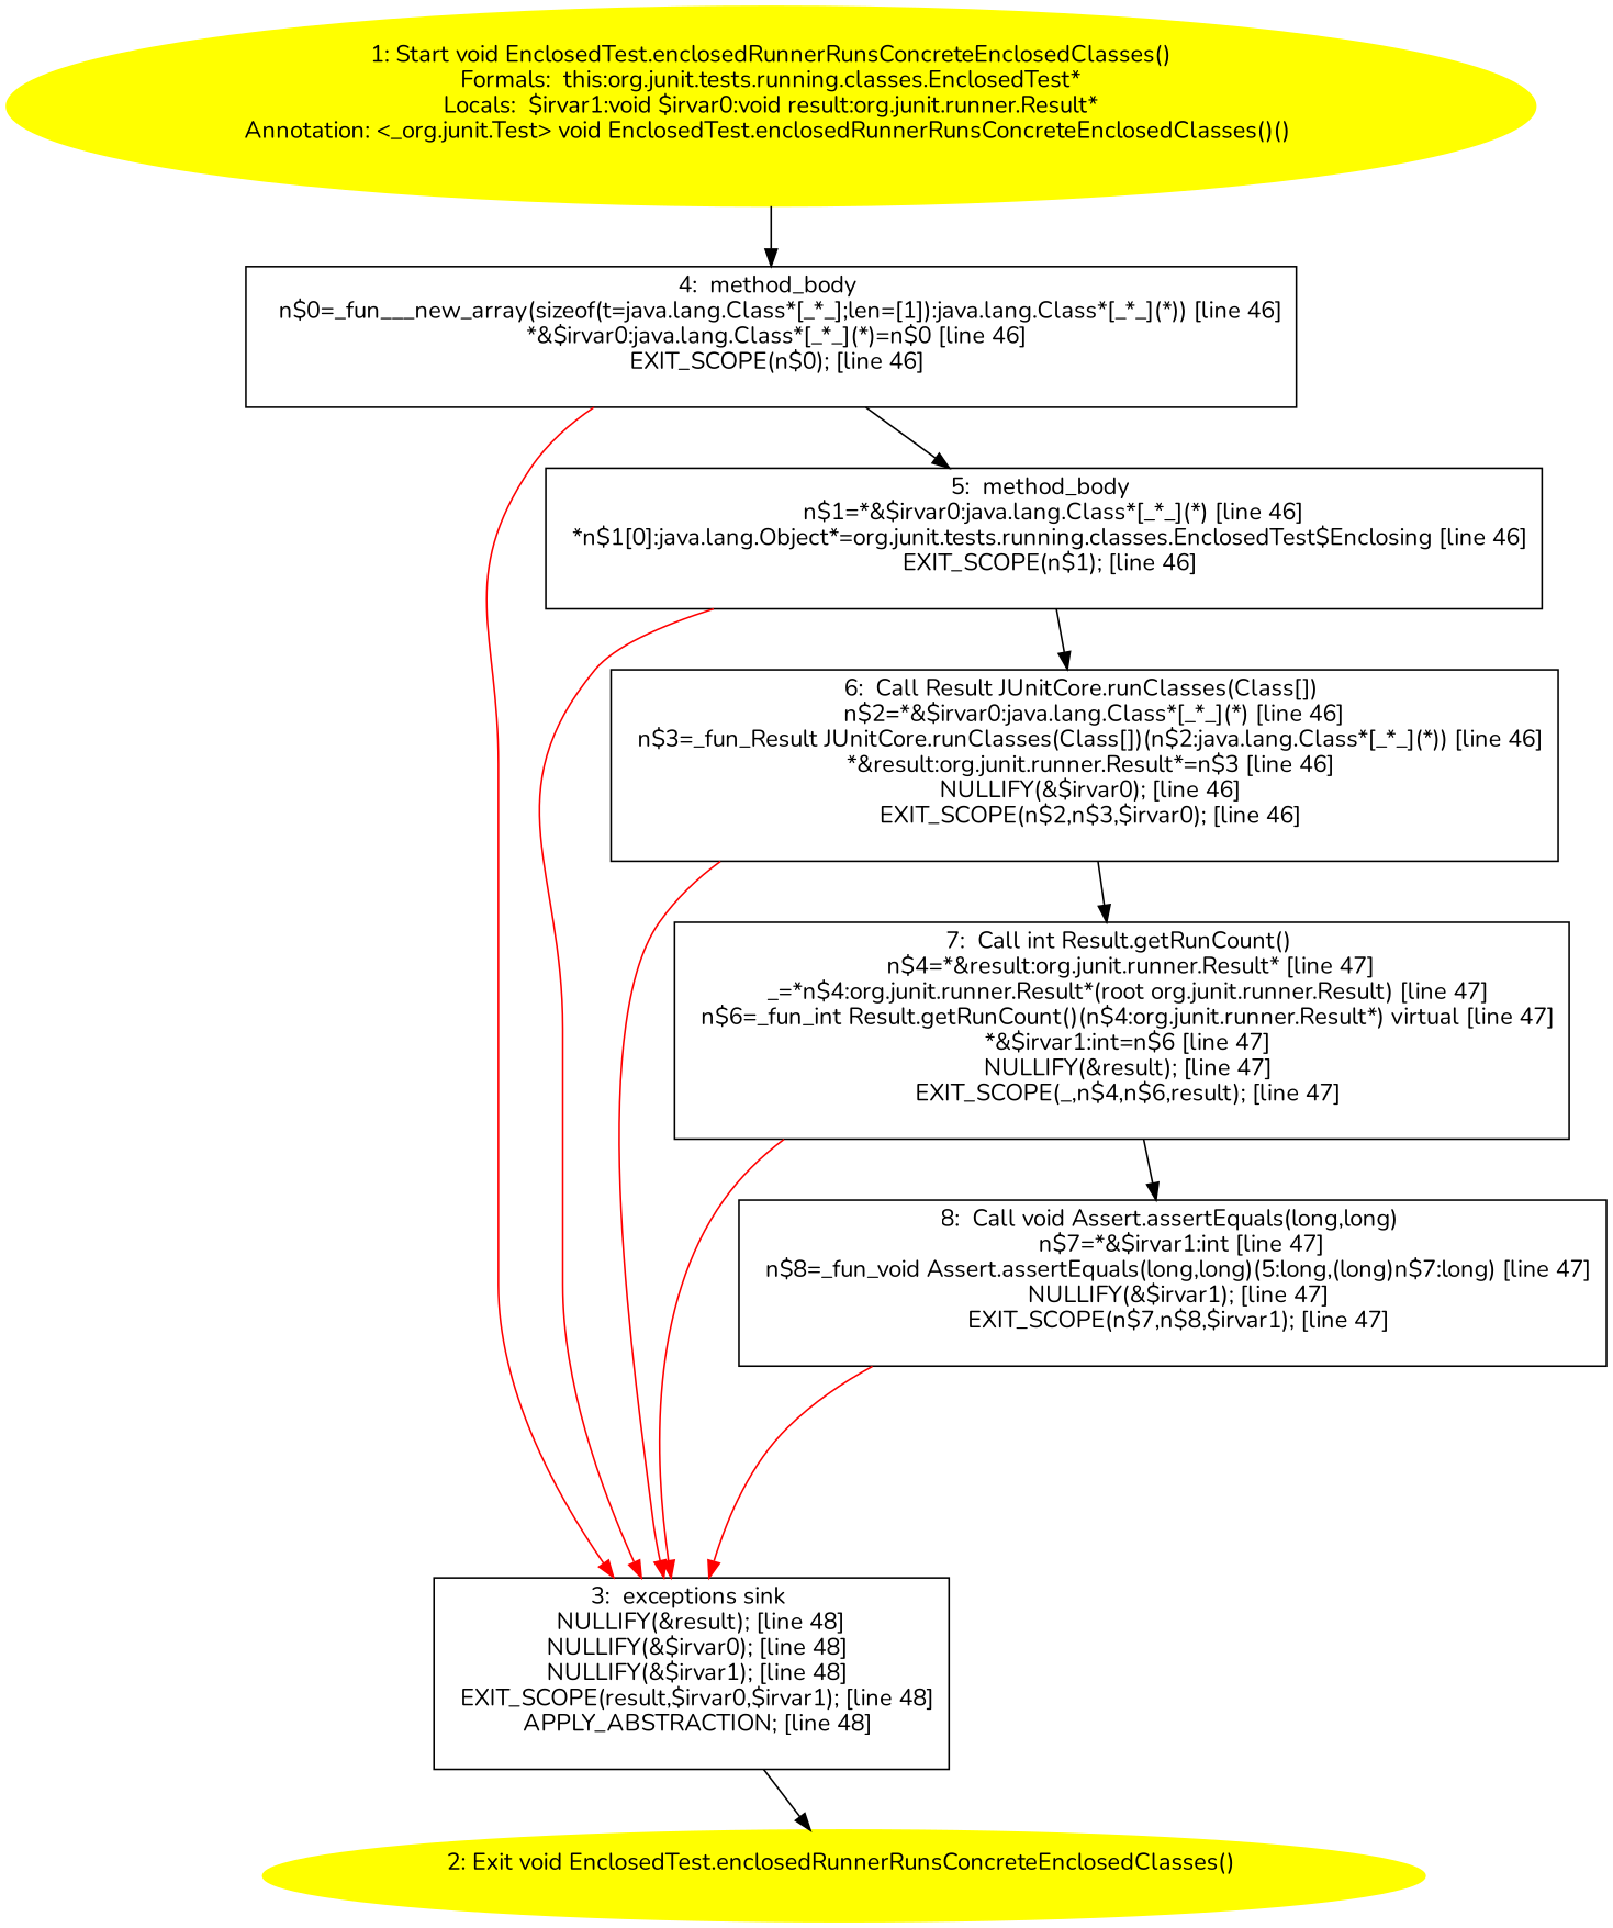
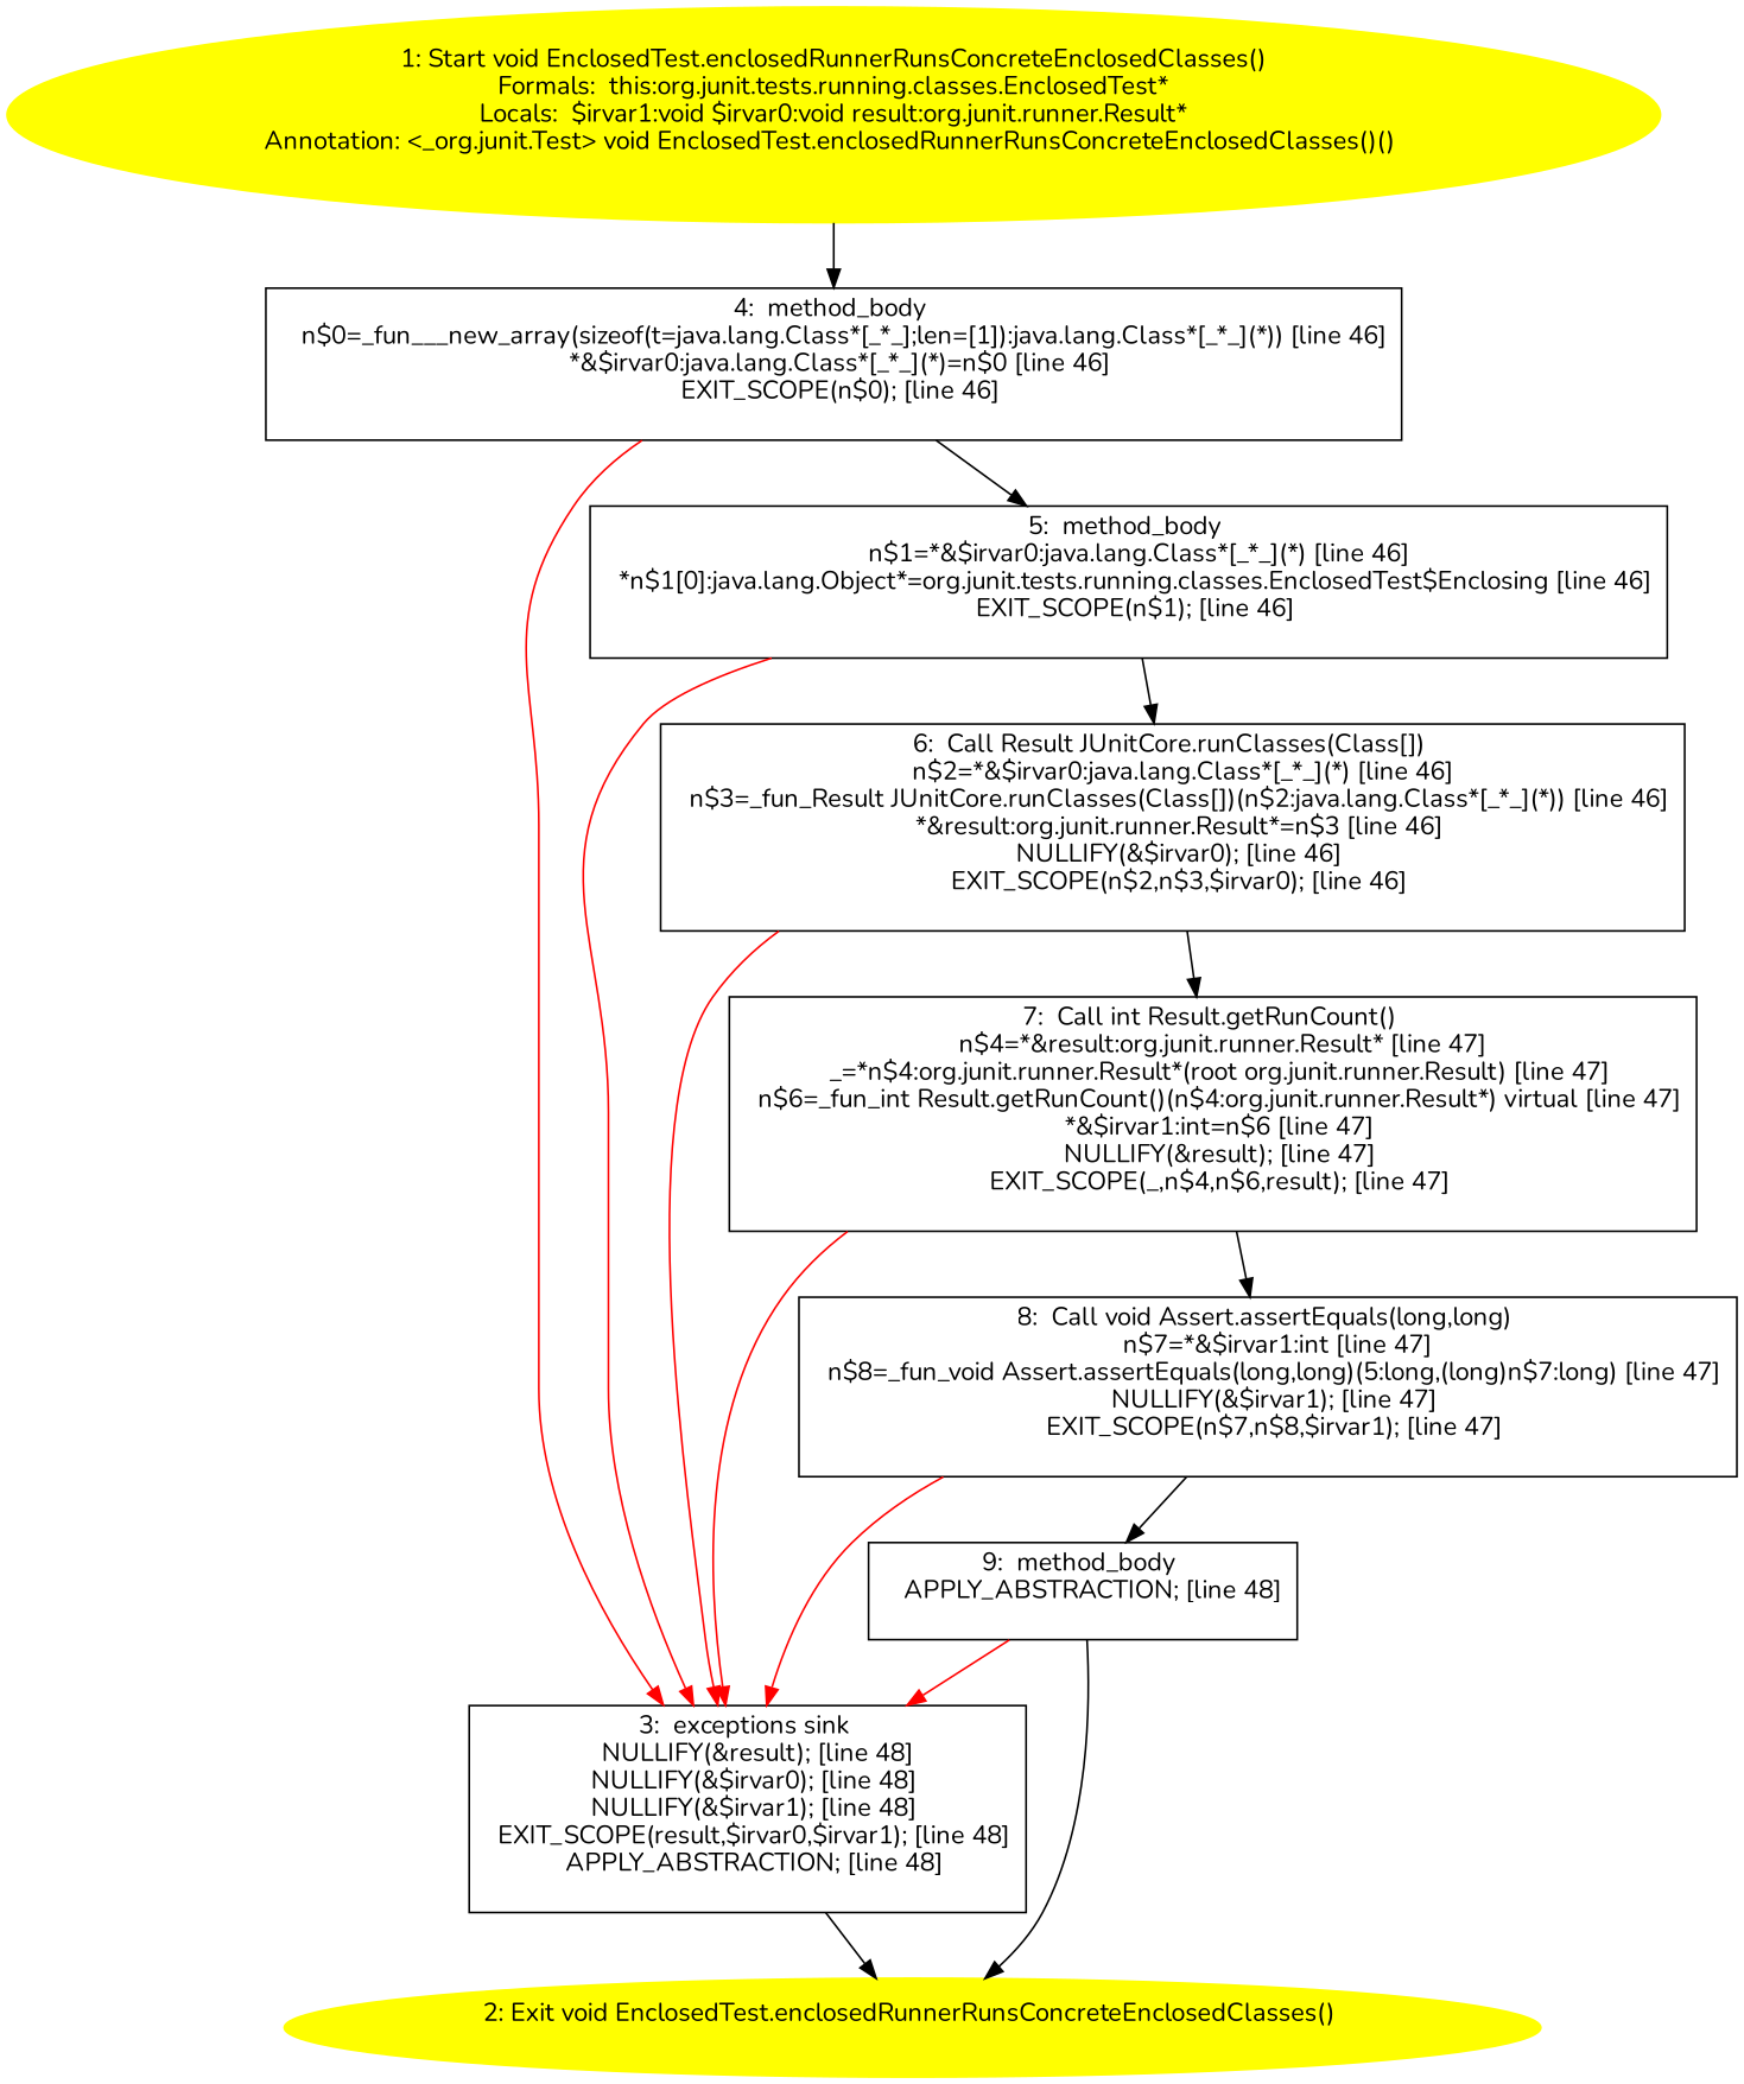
  digraph {
    fontname=Nunito
    node [fontname=Nunito shape=box]
    edge [fontname=Nunito]
    n1 [color=yellow label="1: Start void EnclosedTest.enclosedRunnerRunsConcreteEnclosedClasses()\nFormals:  this:org.junit.tests.running.classes.EnclosedTest*\nLocals:  $irvar1:void $irvar0:void result:org.junit.runner.Result*\nAnnotation: <_org.junit.Test> void EnclosedTest.enclosedRunnerRunsConcreteEnclosedClasses()() \n  " style=filled shape=""]
    n2 [label="4:  method_body \n   n$0=_fun___new_array(sizeof(t=java.lang.Class*[_*_];len=[1]):java.lang.Class*[_*_](*)) [line 46]\n  *&$irvar0:java.lang.Class*[_*_](*)=n$0 [line 46]\n  EXIT_SCOPE(n$0); [line 46]\n "]
    n3 [label="3:  exceptions sink \n   NULLIFY(&result); [line 48]\n  NULLIFY(&$irvar0); [line 48]\n  NULLIFY(&$irvar1); [line 48]\n  EXIT_SCOPE(result,$irvar0,$irvar1); [line 48]\n  APPLY_ABSTRACTION; [line 48]\n "]
    n4 [label="5:  method_body \n   n$1=*&$irvar0:java.lang.Class*[_*_](*) [line 46]\n  *n$1[0]:java.lang.Object*=org.junit.tests.running.classes.EnclosedTest$Enclosing [line 46]\n  EXIT_SCOPE(n$1); [line 46]\n "]
    n5 [color=yellow label="2: Exit void EnclosedTest.enclosedRunnerRunsConcreteEnclosedClasses() \n  " style=filled shape=""]
    n6 [label="6:  Call Result JUnitCore.runClasses(Class[]) \n   n$2=*&$irvar0:java.lang.Class*[_*_](*) [line 46]\n  n$3=_fun_Result JUnitCore.runClasses(Class[])(n$2:java.lang.Class*[_*_](*)) [line 46]\n  *&result:org.junit.runner.Result*=n$3 [line 46]\n  NULLIFY(&$irvar0); [line 46]\n  EXIT_SCOPE(n$2,n$3,$irvar0); [line 46]\n "]
    n7 [label="7:  Call int Result.getRunCount() \n   n$4=*&result:org.junit.runner.Result* [line 47]\n  _=*n$4:org.junit.runner.Result*(root org.junit.runner.Result) [line 47]\n  n$6=_fun_int Result.getRunCount()(n$4:org.junit.runner.Result*) virtual [line 47]\n  *&$irvar1:int=n$6 [line 47]\n  NULLIFY(&result); [line 47]\n  EXIT_SCOPE(_,n$4,n$6,result); [line 47]\n "]
    n8 [label="8:  Call void Assert.assertEquals(long,long) \n   n$7=*&$irvar1:int [line 47]\n  n$8=_fun_void Assert.assertEquals(long,long)(5:long,(long)n$7:long) [line 47]\n  NULLIFY(&$irvar1); [line 47]\n  EXIT_SCOPE(n$7,n$8,$irvar1); [line 47]\n "]
+   n9 [label="9:  method_body \n   APPLY_ABSTRACTION; [line 48]\n "]
    n1 -> n2
    n2 -> n3 [color=red]
    n2 -> n4
    n3 -> n5
    n4 -> n3 [color=red]
    n4 -> n6
    n6 -> n3 [color=red]
    n6 -> n7
    n7 -> n3 [color=red]
    n7 -> n8
    n8 -> n3 [color=red]
+   n8 -> n9
+   n9 -> n3 [color=red]
+   n9 -> n5
  }
